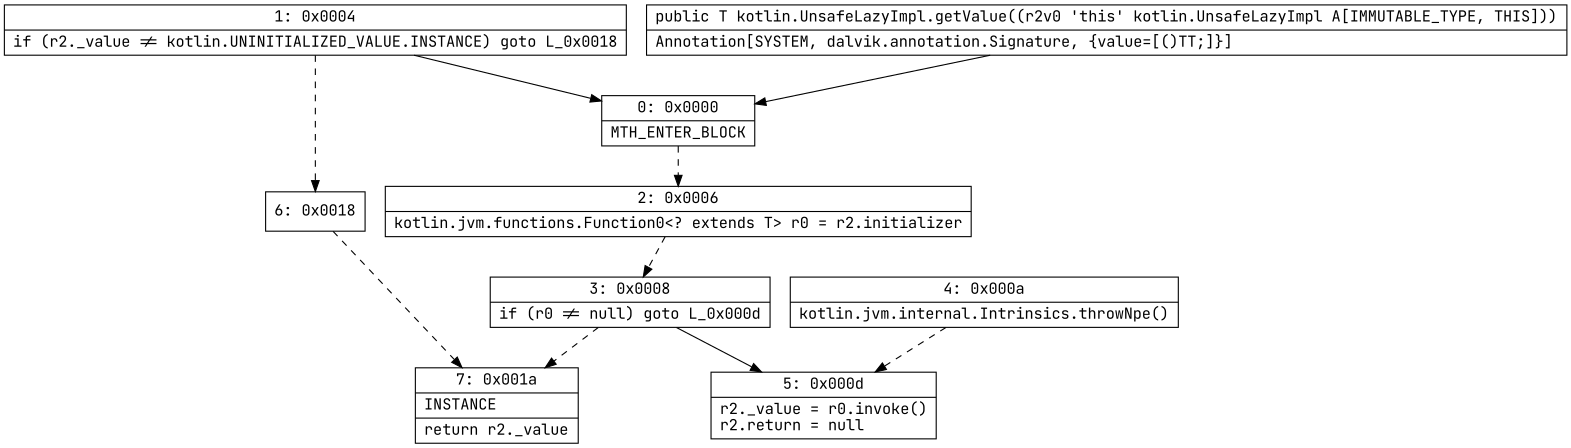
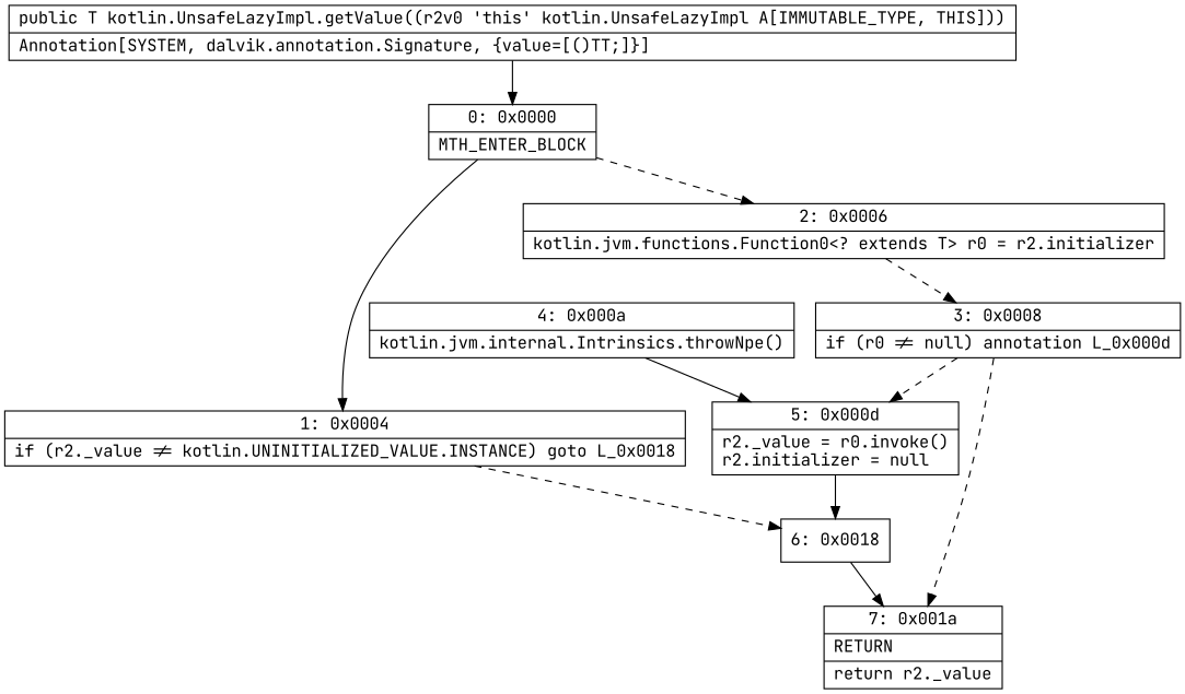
  digraph {
    fontname="JetBrains Mono"
    node [fontname="JetBrains Mono" shape=record]
    edge [fontname="JetBrains Mono"]
    n1 [label="{0\:\ 0x0000|MTH_ENTER_BLOCK\l}"]
    n2 [label="{1\:\ 0x0004|if (r2._value != kotlin.UNINITIALIZED_VALUE.INSTANCE) goto L_0x0018\l}"]
    n3 [label="{2\:\ 0x0006|kotlin.jvm.functions.Function0\<? extends T\> r0 = r2.initializer\l}"]
    n4 [label="{6\:\ 0x0018}"]
-   n5 [label="{3\:\ 0x0008|if (r0 != null) goto L_0x000d\l}"]
-   n6 [label="{7\:\ 0x001a|INSTANCE\l|return r2._value\l}"]
-   n7 [label="{5\:\ 0x000d|r2._value = r0.invoke()\lr2.return = null\l}"]
+   n5 [label="{3\:\ 0x0008|if (r0 != null) annotation L_0x000d\l}"]
+   n6 [label="{7\:\ 0x001a|RETURN\l|return r2._value\l}"]
+   n7 [label="{5\:\ 0x000d|r2._value = r0.invoke()\lr2.initializer = null\l}"]
    n8 [label="{4\:\ 0x000a|kotlin.jvm.internal.Intrinsics.throwNpe()\l}"]
    n9 [label="{public T kotlin.UnsafeLazyImpl.getValue((r2v0 'this' kotlin.UnsafeLazyImpl A[IMMUTABLE_TYPE, THIS]))  | Annotation[SYSTEM, dalvik.annotation.Signature, \{value=[()TT;]\}]\l}"]
-   n2 -> n1
+   n1 -> n2
    n1 -> n3 [style=dashed]
    n2 -> n4 [style=dashed]
    n3 -> n5 [style=dashed]
-   n4 -> n6 [style=dashed]
+   n4 -> n6
    n5 -> n6 [style=dashed]
-   n5 -> n7
-   n8 -> n7 [style=dashed]
+   n5 -> n7 [style=dashed]
+   n7 -> n4
+   n8 -> n7
    n9 -> n1
  }
